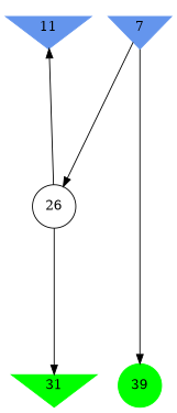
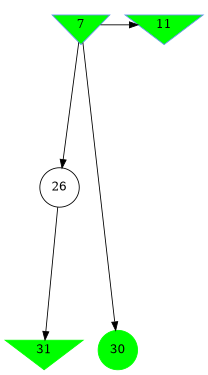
  digraph {
    ranksep=2.0
    node [color=cornflowerblue shape=invtriangle style=filled]
-   7
-   11
+   7 [fillcolor=green]
+   11 [fillcolor=green]
    26 [color=black shape=circle style=""]
-   30 [color=green shape=circle label=39]
+   30 [color=green shape=circle]
    31 [color=green]
    subgraph sub_1 {
      rank=same
      7
      11
    }
    subgraph sub_2 {
      rank=same
      26
    }
    subgraph sub_3 {
      rank=same
      30
      31
    }
-   26 -> 11
+   7 -> 11
    7 -> 26
    7 -> 30
    26 -> 31
  }
